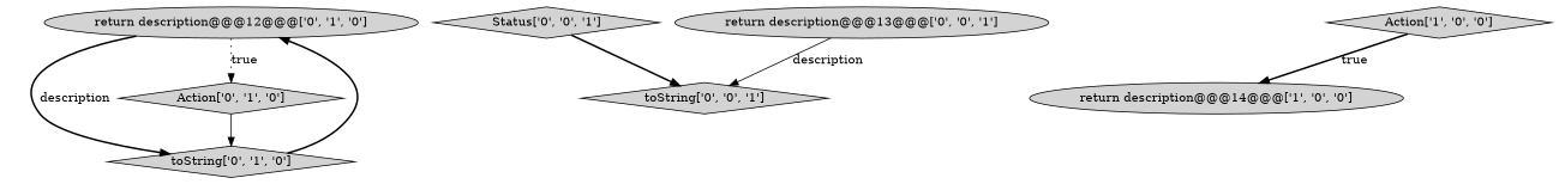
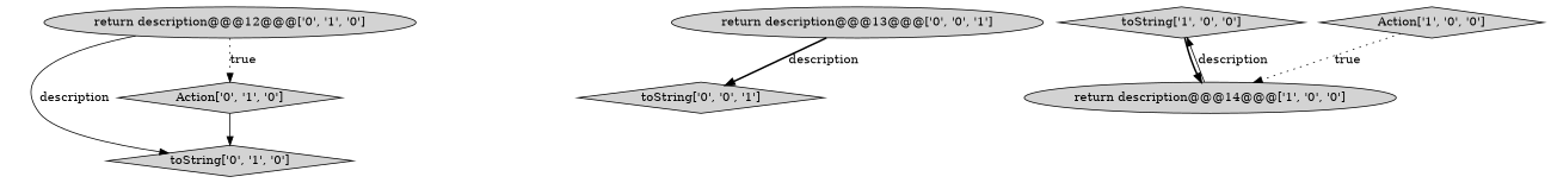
  digraph {
    node [fillcolor=lightgray shape=diamond style=filled]
    edge [style=solid]
    n1 [label="return description@@@12@@@['0', '1', '0']" shape=ellipse]
    n2 [label="toString['0', '1', '0']"]
    n3 [label="Action['0', '1', '0']"]
-   n4 [label="Status['0', '0', '1']"]
    n5 [label="toString['0', '0', '1']"]
    n6 [label="return description@@@13@@@['0', '0', '1']" shape=ellipse]
+   n7 [label="toString['1', '0', '0']"]
    n8 [label="return description@@@14@@@['1', '0', '0']" shape=ellipse]
    n9 [label="Action['1', '0', '0']"]
-   n1 -> n2 [label=description style=bold]
+   n1 -> n2 [label=description]
    n1 -> n3 [label=true style=dotted]
-   n2 -> n1 [style=bold]
    n3 -> n2
-   n4 -> n5 [style=bold]
-   n6 -> n5 [label=description]
-   n9 -> n8 [label=true style=bold]
+   n6 -> n5 [label=description style=bold]
+   n7 -> n8 [style=bold]
+   n8 -> n7 [label=description]
+   n9 -> n8 [label=true style=dotted]
  }
